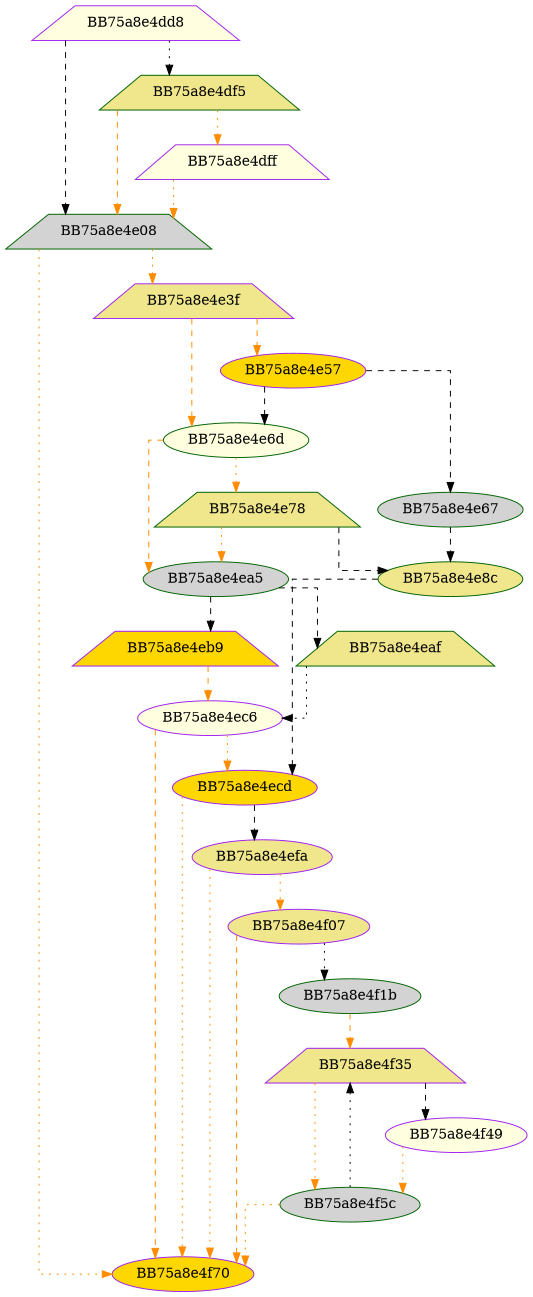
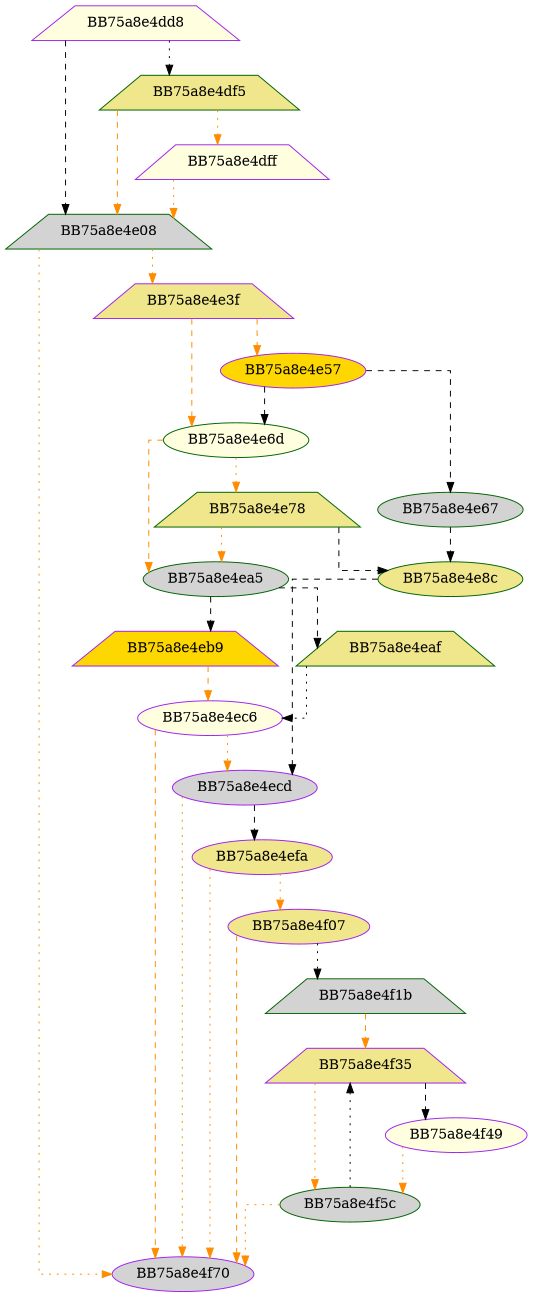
  digraph {
    splines=ortho
    node [color=purple fillcolor=khaki shape=ellipse style=filled]
    edge [color=darkorange style=dashed]
    BB75a8e4dd8 [fillcolor=lightyellow shape=trapezium]
    BB75a8e4e08 [color=darkgreen fillcolor=lightgrey shape=trapezium]
    BB75a8e4df5 [color=darkgreen shape=trapezium]
-   BB75a8e4f70 [fillcolor=gold]
+   BB75a8e4f70 [fillcolor=lightgrey]
    BB75a8e4e3f [shape=trapezium]
    BB75a8e4dff [fillcolor=lightyellow shape=trapezium]
    BB75a8e4e6d [color=darkgreen fillcolor=lightyellow]
    BB75a8e4e57 [fillcolor=gold]
    BB75a8e4ea5 [color=darkgreen fillcolor=lightgrey]
    BB75a8e4e78 [color=darkgreen shape=trapezium]
    BB75a8e4e67 [color=darkgreen fillcolor=lightgrey]
    BB75a8e4eb9 [fillcolor=gold shape=trapezium]
    BB75a8e4eaf [color=darkgreen shape=trapezium]
    BB75a8e4e8c [color=darkgreen]
-   BB75a8e4ecd [fillcolor=gold]
+   BB75a8e4ecd [fillcolor=lightgrey]
    BB75a8e4efa
    BB75a8e4ec6 [fillcolor=lightyellow]
    BB75a8e4f07
-   BB75a8e4f1b [color=darkgreen fillcolor=lightgrey]
+   BB75a8e4f1b [color=darkgreen fillcolor=lightgrey shape=trapezium]
    BB75a8e4f35 [shape=trapezium]
    BB75a8e4f5c [color=darkgreen fillcolor=lightgrey]
    BB75a8e4f49 [fillcolor=lightyellow]
    BB75a8e4dd8 -> BB75a8e4e08 [color=black]
    BB75a8e4dd8 -> BB75a8e4df5 [color=black style=dotted]
    BB75a8e4e08 -> BB75a8e4f70 [style=dotted]
    BB75a8e4e08 -> BB75a8e4e3f [style=dotted]
    BB75a8e4df5 -> BB75a8e4e08
    BB75a8e4df5 -> BB75a8e4dff [style=dotted]
    BB75a8e4e3f -> BB75a8e4e6d
    BB75a8e4e3f -> BB75a8e4e57
    BB75a8e4dff -> BB75a8e4e08 [style=dotted]
    BB75a8e4e6d -> BB75a8e4ea5
    BB75a8e4e6d -> BB75a8e4e78 [style=dotted]
    BB75a8e4e57 -> BB75a8e4e6d [color=black]
    BB75a8e4e57 -> BB75a8e4e67 [color=black]
    BB75a8e4ea5 -> BB75a8e4eb9 [color=black]
    BB75a8e4ea5 -> BB75a8e4eaf [color=black]
    BB75a8e4e78 -> BB75a8e4ea5 [style=dotted]
    BB75a8e4e78 -> BB75a8e4e8c [color=black]
    BB75a8e4e67 -> BB75a8e4e8c [color=black]
    BB75a8e4eb9 -> BB75a8e4ec6
    BB75a8e4eaf -> BB75a8e4ec6 [color=black style=dotted]
    BB75a8e4e8c -> BB75a8e4ecd [color=black]
    BB75a8e4ecd -> BB75a8e4f70 [style=dotted]
    BB75a8e4ecd -> BB75a8e4efa [color=black]
    BB75a8e4efa -> BB75a8e4f70 [style=dotted]
    BB75a8e4efa -> BB75a8e4f07 [style=dotted]
    BB75a8e4ec6 -> BB75a8e4f70
    BB75a8e4ec6 -> BB75a8e4ecd [style=dotted]
    BB75a8e4f07 -> BB75a8e4f70
    BB75a8e4f07 -> BB75a8e4f1b [color=black style=dotted]
    BB75a8e4f1b -> BB75a8e4f35
    BB75a8e4f35 -> BB75a8e4f5c [style=dotted]
    BB75a8e4f35 -> BB75a8e4f49 [color=black]
    BB75a8e4f5c -> BB75a8e4f70 [style=dotted]
    BB75a8e4f5c -> BB75a8e4f35 [color=black style=dotted]
    BB75a8e4f49 -> BB75a8e4f5c [style=dotted]
  }
